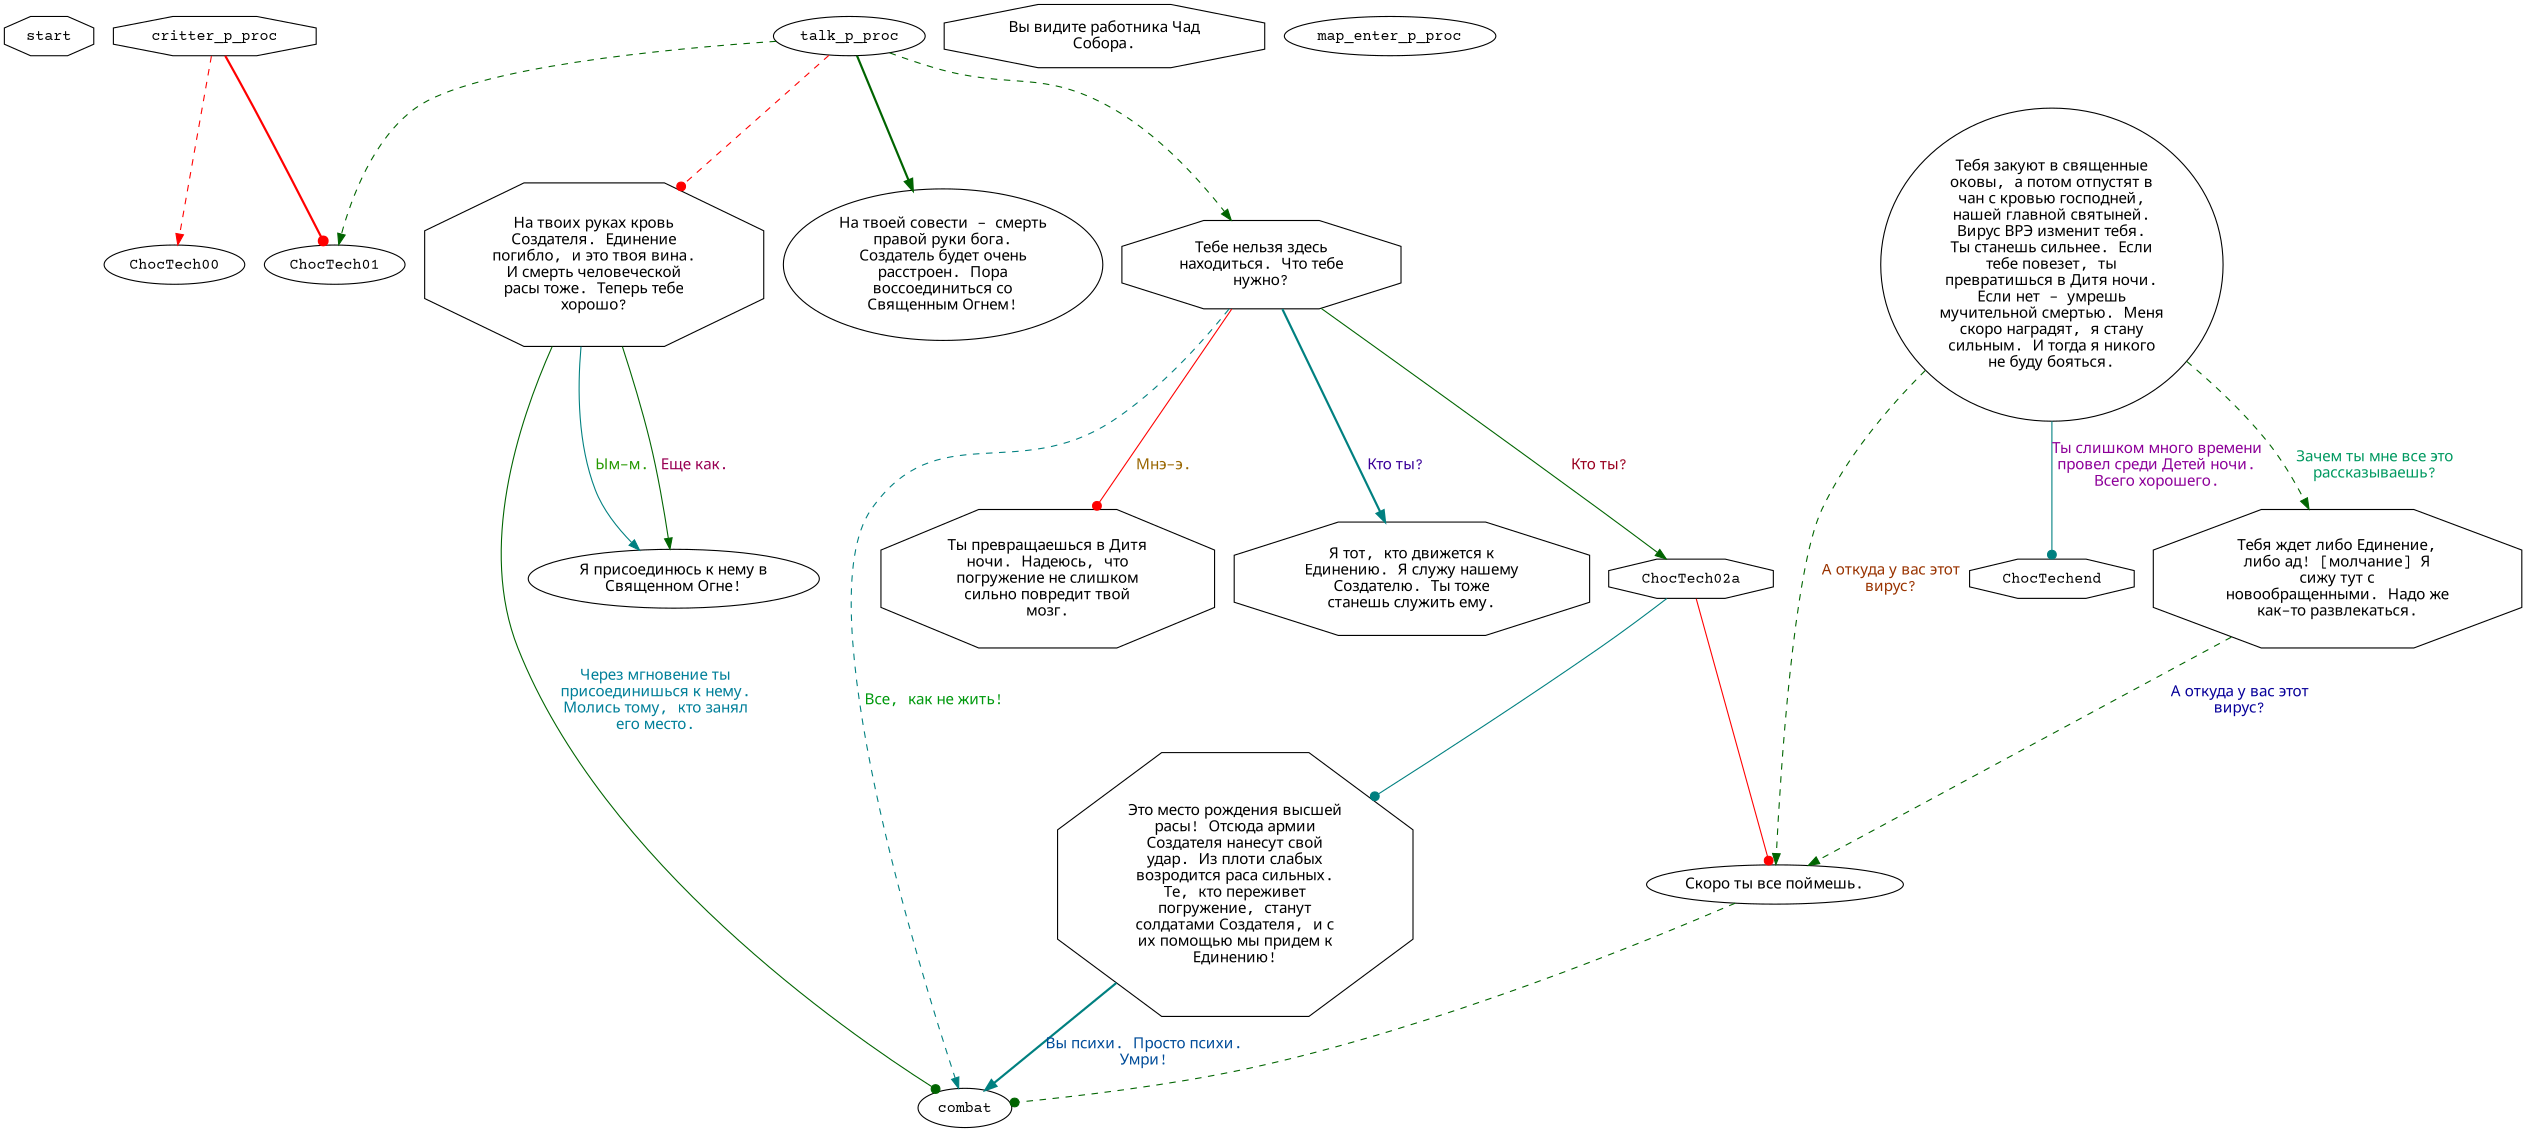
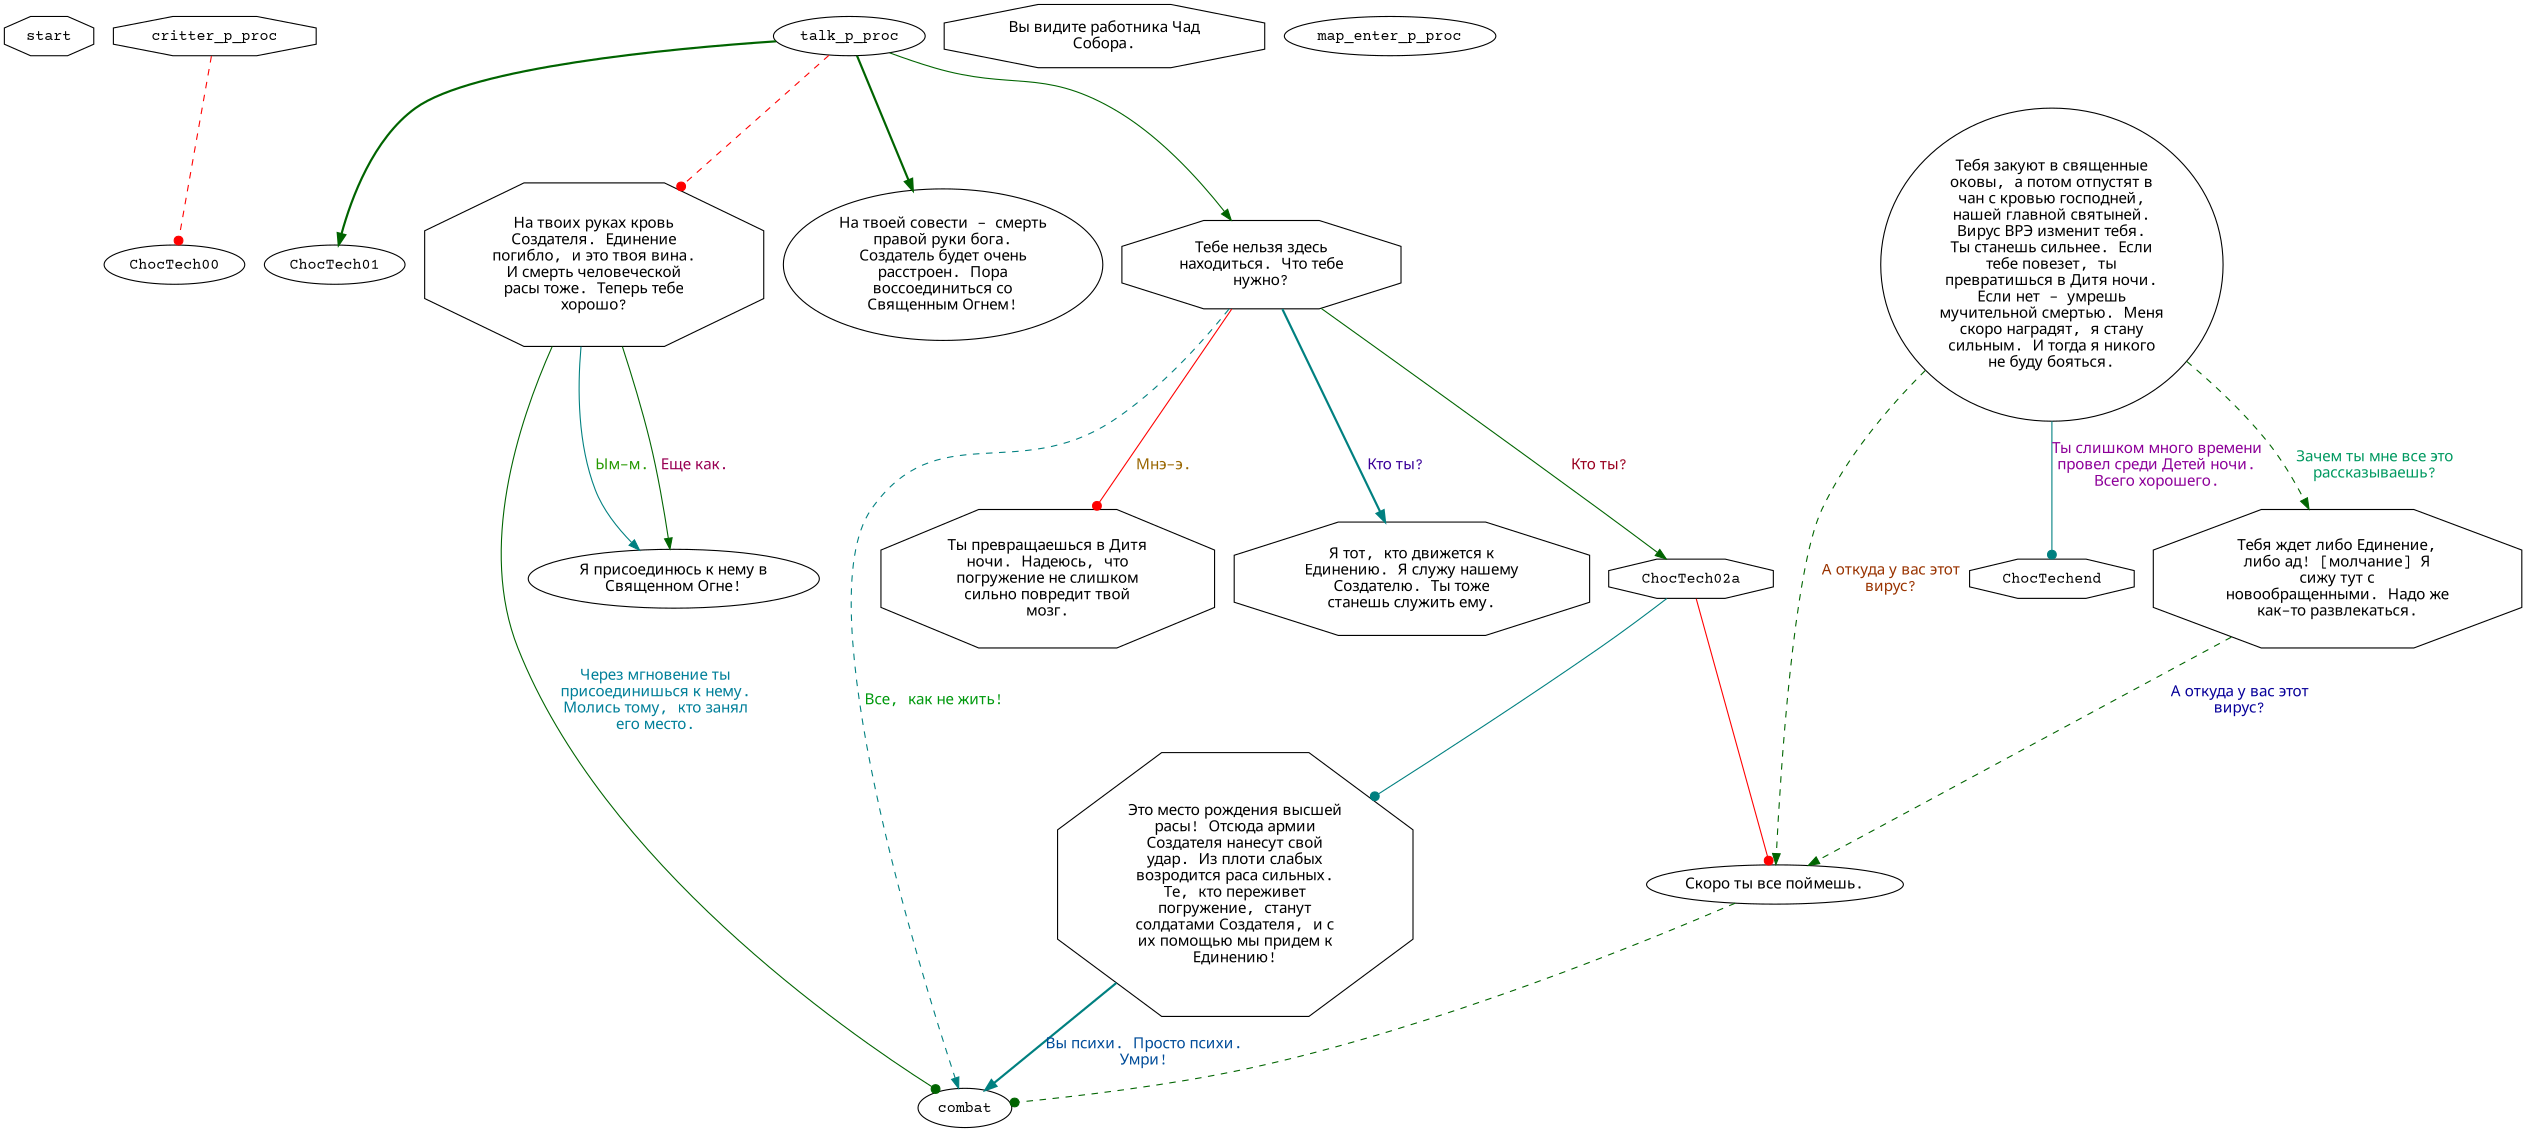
  digraph {
    fontname="Courier Prime"
    node [color="#000000" fillcolor="#FFFFFF" fontname="Courier Prime" shape=octagon style=filled]
    edge [arrowhead=normal color=darkgreen fontname="Courier Prime" style=dashed]
    start
    ChocTech00 [shape=ellipse]
    critter_p_proc
    ChocTech01 [shape=ellipse]
    n5 [label="Вы видите работника Чад\nСобора."]
    talk_p_proc [shape=ellipse]
    n7 [label="На твоих руках кровь\nСоздателя. Единение\nпогибло, и это твоя вина.\nИ смерть человеческой\nрасы тоже. Теперь тебе\nхорошо?"]
    n8 [label="На твоей совести - смерть\nправой руки бога.\nСоздатель будет очень\nрасстроен. Пора\nвоссоединиться со\nСвященным Огнем!" shape=ellipse]
    n9 [label="Тебе нельзя здесь\nнаходиться. Что тебе\nнужно?"]
    combat [shape=ellipse]
    n11 [label="Я присоединюсь к нему в\nСвященном Огне!" shape=ellipse]
    n12 [label="Ты превращаешься в Дитя\nночи. Надеюсь, что\nпогружение не слишком\nсильно повредит твой\nмозг."]
    n13 [label="Я тот, кто движется к\nЕдинению. Я служу нашему\nСоздателю. Ты тоже\nстанешь служить ему."]
    ChocTech02a
    n15 [label="Это место рождения высшей\nрасы! Отсюда армии\nСоздателя нанесут свой\nудар. Из плоти слабых\nвозродится раса сильных.\nТе, кто переживет\nпогружение, станут\nсолдатами Создателя, и с\nих помощью мы придем к\nЕдинению!"]
    n16 [label="Скоро ты все поймешь." shape=ellipse]
    map_enter_p_proc [shape=ellipse]
    n18 [label="Тебя закуют в священные\nоковы, а потом отпустят в\nчан с кровью господней,\nнашей главной святыней.\nВирус ВРЭ изменит тебя.\nТы станешь сильнее. Если\nтебе повезет, ты\nпревратишься в Дитя ночи.\nЕсли нет - умрешь\nмучительной смертью. Меня\nскоро наградят, я стану\nсильным. И тогда я никого\nне буду бояться." shape=ellipse]
    ChocTechend
    n20 [label="Тебя ждет либо Единение,\nлибо ад! [молчание] Я\nсижу тут с\nновообращенными. Надо же\nкак-то развлекаться."]
-   critter_p_proc -> ChocTech00 [color=red]
-   critter_p_proc -> ChocTech01 [arrowhead=dot color=red style=bold]
-   talk_p_proc -> ChocTech01
+   critter_p_proc -> ChocTech00 [arrowhead=dot color=red]
+   talk_p_proc -> ChocTech01 [style=bold]
    talk_p_proc -> n7 [arrowhead=dot color=red]
    talk_p_proc -> n8 [style=bold]
-   talk_p_proc -> n9
+   talk_p_proc -> n9 [style=solid]
    n7 -> combat [arrowhead=dot fontcolor="#007F99" label="Через мгновение ты\nприсоединишься к нему.\nМолись тому, кто занял\nего место." style=solid]
    n7 -> n11 [color=teal fontcolor="#269900" label="Ым-м." style=solid]
    n7 -> n11 [fontcolor="#990053" label="Еще как." style=solid]
    n9 -> combat [color=teal fontcolor="#00990D" label="Все, как не жить!"]
    n9 -> n12 [arrowhead=dot color=red fontcolor="#996600" label="Мнэ-э." style=solid]
    n9 -> n13 [color=teal fontcolor="#3A0099" label="Кто ты?" style=bold]
    n9 -> ChocTech02a [fontcolor="#99001F" label="Кто ты?" style=solid]
    ChocTech02a -> n15 [arrowhead=dot color=teal style=solid]
    ChocTech02a -> n16 [arrowhead=dot color=red style=solid]
    n15 -> combat [color=teal fontcolor="#004C99" label="Вы психи. Просто психи.\nУмри!" style=bold]
    n16 -> combat [arrowhead=dot]
    n18 -> n16 [fontcolor="#993300" label="А откуда у вас этот\nвирус?"]
    n18 -> ChocTechend [arrowhead=dot color=teal fontcolor="#8D0099" label="Ты слишком много времени\nпровел среди Детей ночи.\nВсего хорошего." style=solid]
    n18 -> n20 [fontcolor="#009960" label="Зачем ты мне все это\nрассказываешь?"]
    n20 -> n16 [fontcolor="#070099" label="А откуда у вас этот\nвирус?"]
  }
